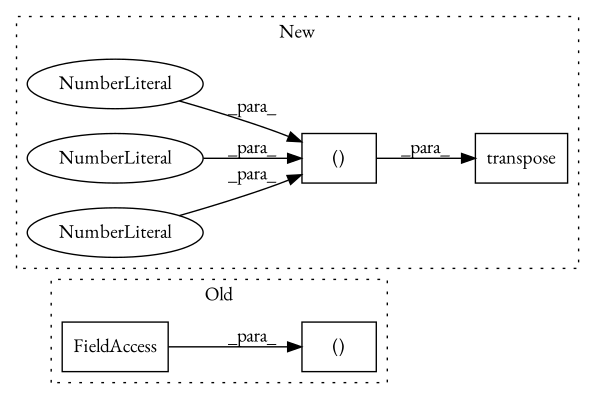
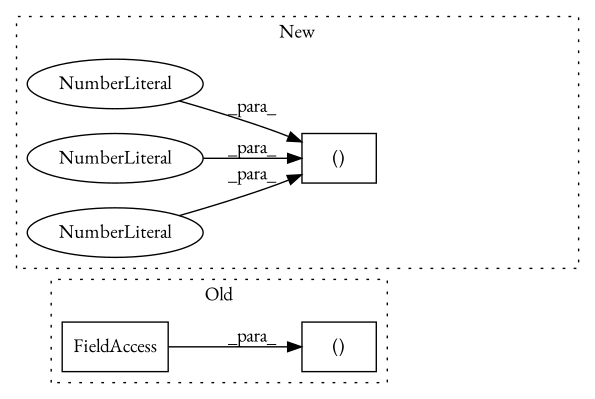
  digraph {
    fontname="EB Garamond"
    rankdir=LR
    node [a=34 fontname="EB Garamond" l=1 s=3881 shape=box]
    edge [fontname="EB Garamond"]
    n1 [a=106 l=68 label="()"]
    n2 [a=22 l=10 label=FieldAccess]
-   n3 [a=32 l="19,2" label=transpose s="3291,3367"]
    n4 [a=106 l=57 label="()" s=3310]
    n5 [label=NumberLiteral s=3310 shape=ellipse]
    n6 [label=NumberLiteral s=3324 shape=ellipse]
    n7 [label=NumberLiteral s=3366 shape=ellipse]
    subgraph cluster_1 {
      label=Old
      style=dotted
      n1
      n2
    }
    subgraph cluster_2 {
      label=New
      style=dotted
-     n3
      n4
      n5
      n6
      n7
    }
    n2 -> n1 [label=_para_]
-   n4 -> n3 [label=_para_]
    n5 -> n4 [label=_para_]
    n6 -> n4 [label=_para_]
    n7 -> n4 [label=_para_]
  }
